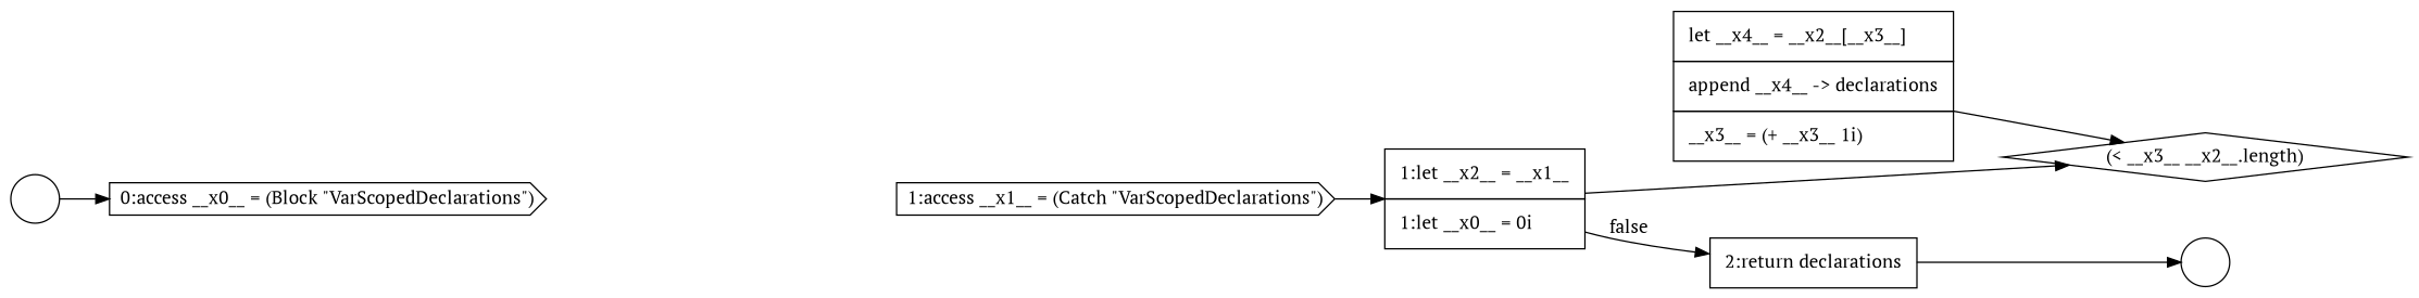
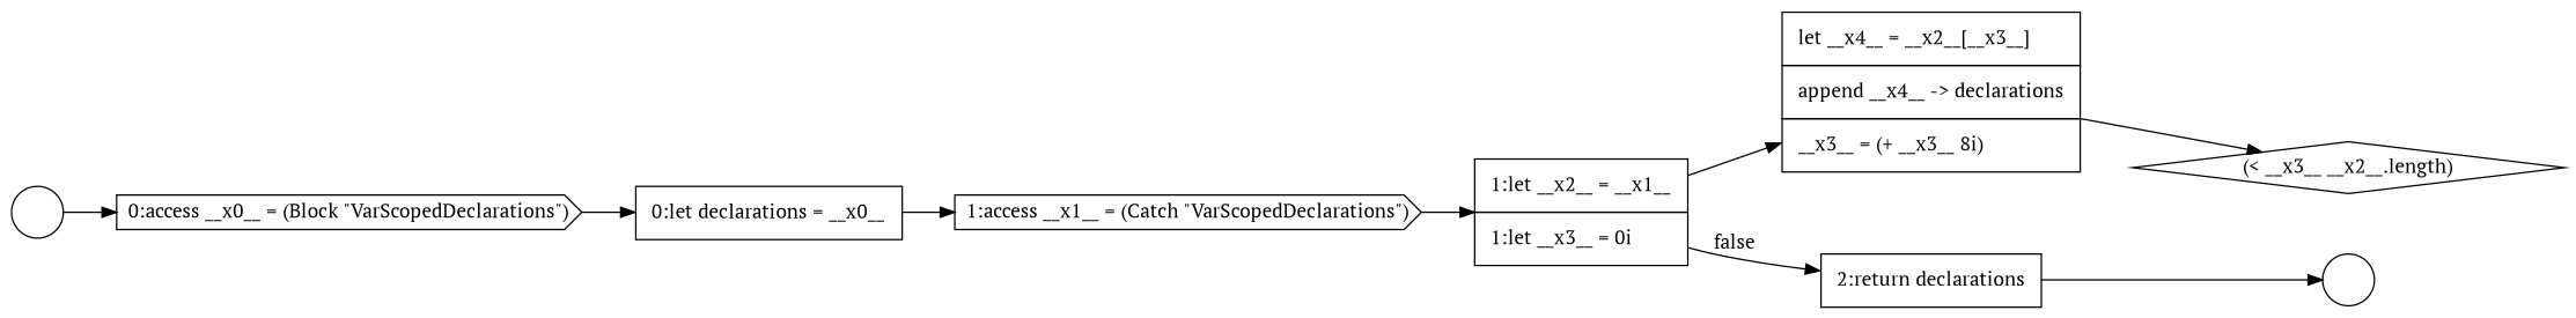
  digraph {
    fontname="PT Serif"
    rankdir=LR
    node [color=black fillcolor=white fontname="PT Serif" shape=none style=filled]
    edge [color=black fontname="PT Serif"]
-   n1 [label=<<font color="black">     <table border="0" cellborder="1" cellspacing="0" cellpadding="10">       <tr><td align="left">let __x4__ = __x2__[__x3__]</td></tr>       <tr><td align="left">append __x4__ -&gt; declarations</td></tr>       <tr><td align="left">__x3__ = (+ __x3__ 1i)</td></tr>     </table>   </font>> margin=0]
+   n1 [label=<<font color="black">     <table border="0" cellborder="1" cellspacing="0" cellpadding="10">       <tr><td align="left">let __x4__ = __x2__[__x3__]</td></tr>       <tr><td align="left">append __x4__ -&gt; declarations</td></tr>       <tr><td align="left">__x3__ = (+ __x3__ 8i)</td></tr>     </table>   </font>> margin=0]
    n2 [label=<<font color="black">(&lt; __x3__ __x2__.length)</font>> shape=diamond]
    n3 [label=<<font color="black">     <table border="0" cellborder="1" cellspacing="0" cellpadding="10">       <tr><td align="left">2:return declarations</td></tr>     </table>   </font>> margin=0]
    n4 [label=" " shape=circle]
    n5 [label=<<font color="black">0:access __x0__ = (Block &quot;VarScopedDeclarations&quot;)</font>> shape=cds]
+   n6 [label=<<font color="black">     <table border="0" cellborder="1" cellspacing="0" cellpadding="10">       <tr><td align="left">0:let declarations = __x0__</td></tr>     </table>   </font>> margin=0]
    n7 [label=<<font color="black">1:access __x1__ = (Catch &quot;VarScopedDeclarations&quot;)</font>> shape=cds]
-   n8 [label=<<font color="black">     <table border="0" cellborder="1" cellspacing="0" cellpadding="10">       <tr><td align="left">1:let __x2__ = __x1__</td></tr>       <tr><td align="left">1:let __x0__ = 0i</td></tr>     </table>   </font>> margin=0]
+   n8 [label=<<font color="black">     <table border="0" cellborder="1" cellspacing="0" cellpadding="10">       <tr><td align="left">1:let __x2__ = __x1__</td></tr>       <tr><td align="left">1:let __x3__ = 0i</td></tr>     </table>   </font>> margin=0]
    n9 [label=" " shape=circle]
    n1 -> n2
    n3 -> n4
+   n5 -> n6
+   n6 -> n7
    n7 -> n8
-   n8 -> n2
+   n8 -> n1
    n8 -> n3 [label=<<font color="black">false</font>>]
    n9 -> n5
  }
